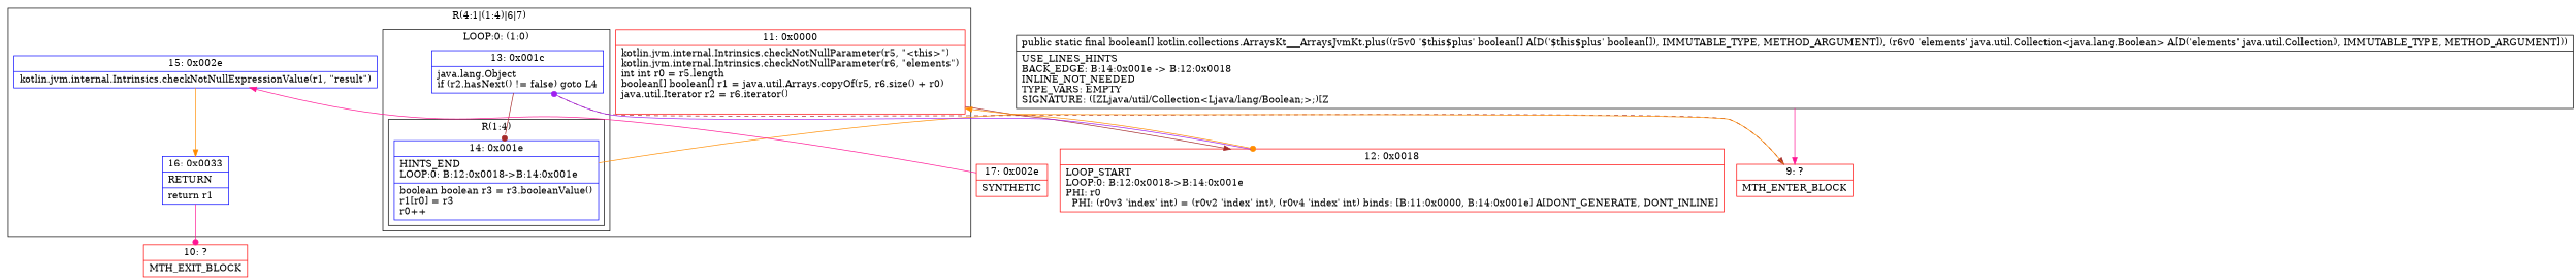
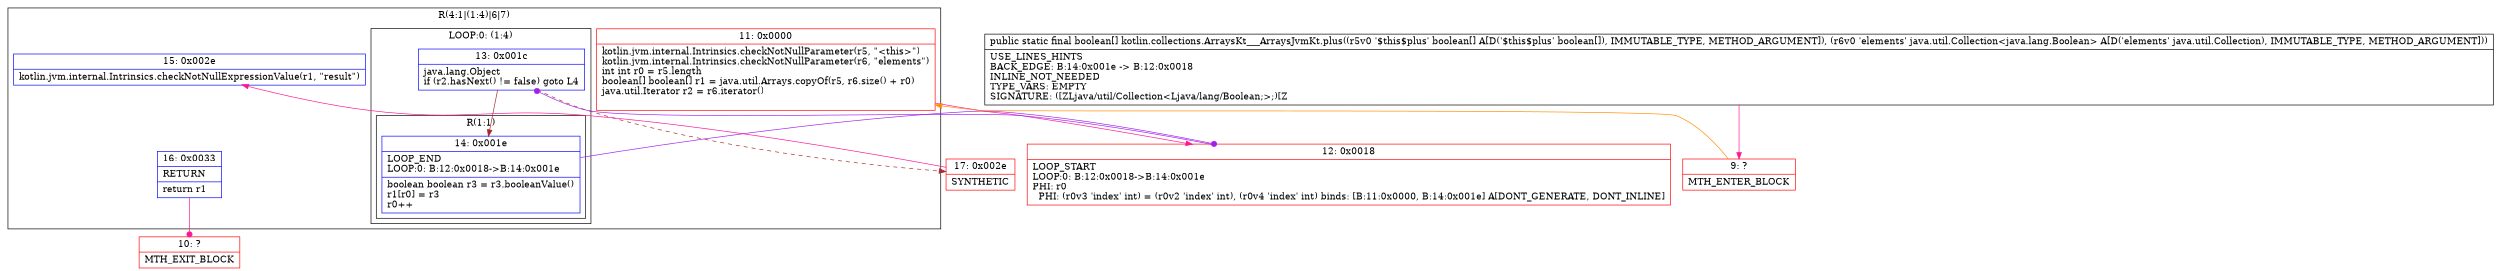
  digraph {
    node [color=red shape=record]
    edge [arrowhead=normal color=brown]
-   n1 [color=blue label="{14\:\ 0x001e|HINTS_END\lLOOP:0: B:12:0x0018\-\>B:14:0x001e\l|boolean boolean r3 = r3.booleanValue()\lr1[r0] = r3\lr0++\l}"]
+   n1 [color=blue label="{14\:\ 0x001e|LOOP_END\lLOOP:0: B:12:0x0018\-\>B:14:0x001e\l|boolean boolean r3 = r3.booleanValue()\lr1[r0] = r3\lr0++\l}"]
    n2 [color=blue label="{13\:\ 0x001c|java.lang.Object \lif (r2.hasNext() != false) goto L4\l}"]
    n3 [label="{11\:\ 0x0000|kotlin.jvm.internal.Intrinsics.checkNotNullParameter(r5, \"\<this\>\")\lkotlin.jvm.internal.Intrinsics.checkNotNullParameter(r6, \"elements\")\lint int r0 = r5.length\lboolean[] boolean[] r1 = java.util.Arrays.copyOf(r5, r6.size() + r0)\ljava.util.Iterator r2 = r6.iterator()\l\l}"]
    n4 [color=blue label="{15\:\ 0x002e|kotlin.jvm.internal.Intrinsics.checkNotNullExpressionValue(r1, \"result\")\l}"]
    n5 [color=blue label="{16\:\ 0x0033|RETURN\l|return r1\l}"]
    n6 [label="{12\:\ 0x0018|LOOP_START\lLOOP:0: B:12:0x0018\-\>B:14:0x001e\lPHI: r0 \l  PHI: (r0v3 'index' int) = (r0v2 'index' int), (r0v4 'index' int) binds: [B:11:0x0000, B:14:0x001e] A[DONT_GENERATE, DONT_INLINE]\l}"]
    n7 [label="{17\:\ 0x002e|SYNTHETIC\l}"]
    n8 [label="{10\:\ ?|MTH_EXIT_BLOCK\l}"]
    n9 [label="{9\:\ ?|MTH_ENTER_BLOCK\l}"]
    n10 [label="{public static final boolean[] kotlin.collections.ArraysKt___ArraysJvmKt.plus((r5v0 '$this$plus' boolean[] A[D('$this$plus' boolean[]), IMMUTABLE_TYPE, METHOD_ARGUMENT]), (r6v0 'elements' java.util.Collection\<java.lang.Boolean\> A[D('elements' java.util.Collection), IMMUTABLE_TYPE, METHOD_ARGUMENT]))  | USE_LINES_HINTS\lBACK_EDGE: B:14:0x001e \-\> B:12:0x0018\lINLINE_NOT_NEEDED\lTYPE_VARS: EMPTY\lSIGNATURE: ([ZLjava\/util\/Collection\<Ljava\/lang\/Boolean;\>;)[Z\l}" color=""]
    subgraph cluster_1 {
      label="R(4:1|(1:4)|6|7)"
      n3
      n4
      n5
      subgraph cluster_2 {
-       label="LOOP:0: (1:0)"
+       label="LOOP:0: (1:4)"
        n2
        subgraph cluster_3 {
-         label="R(1:4)"
+         label="R(1:1)"
          n1
        }
      }
    }
-   n1 -> n6 [arrowhead=dot color=darkorange]
-   n2 -> n1 [arrowhead=dot]
-   n2 -> n9 [style=dashed]
-   n3 -> n6
-   n4 -> n5 [color=darkorange]
+   n1 -> n6 [arrowhead=dot color=purple]
+   n2 -> n1
+   n2 -> n7 [style=dashed]
+   n3 -> n6 [color=deeppink]
    n5 -> n8 [arrowhead=dot color=deeppink]
    n6 -> n2 [arrowhead=dot color=purple]
    n7 -> n4 [color=deeppink]
    n9 -> n3 [color=darkorange]
    n10 -> n9 [color=deeppink]
  }
